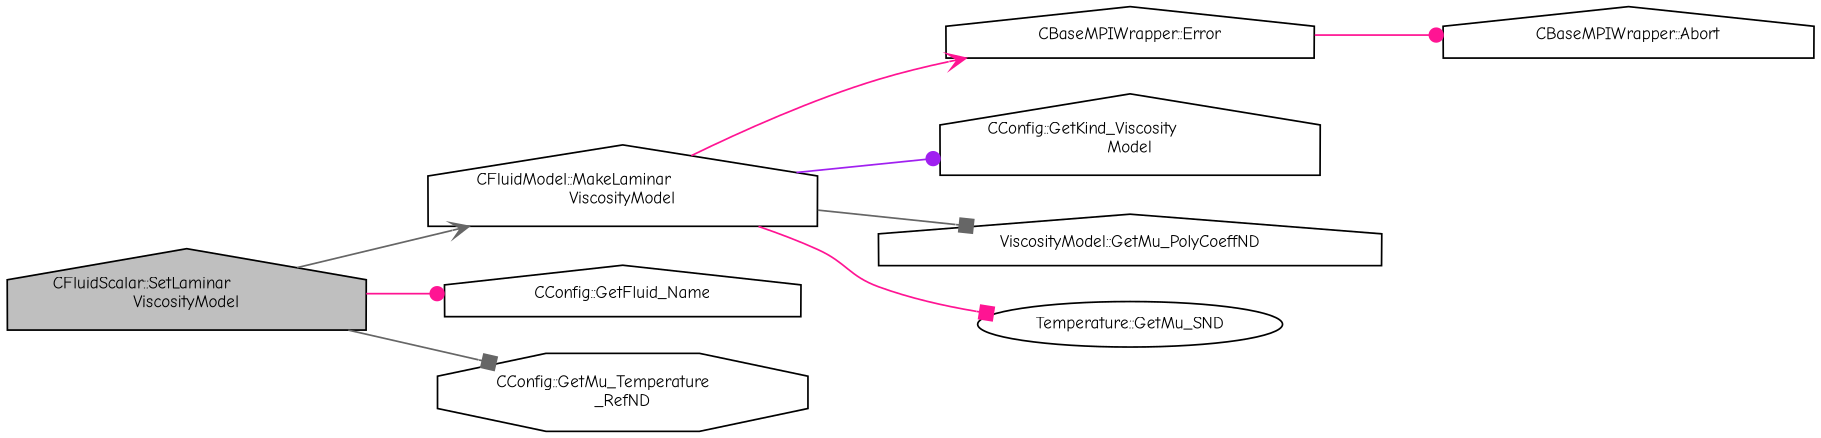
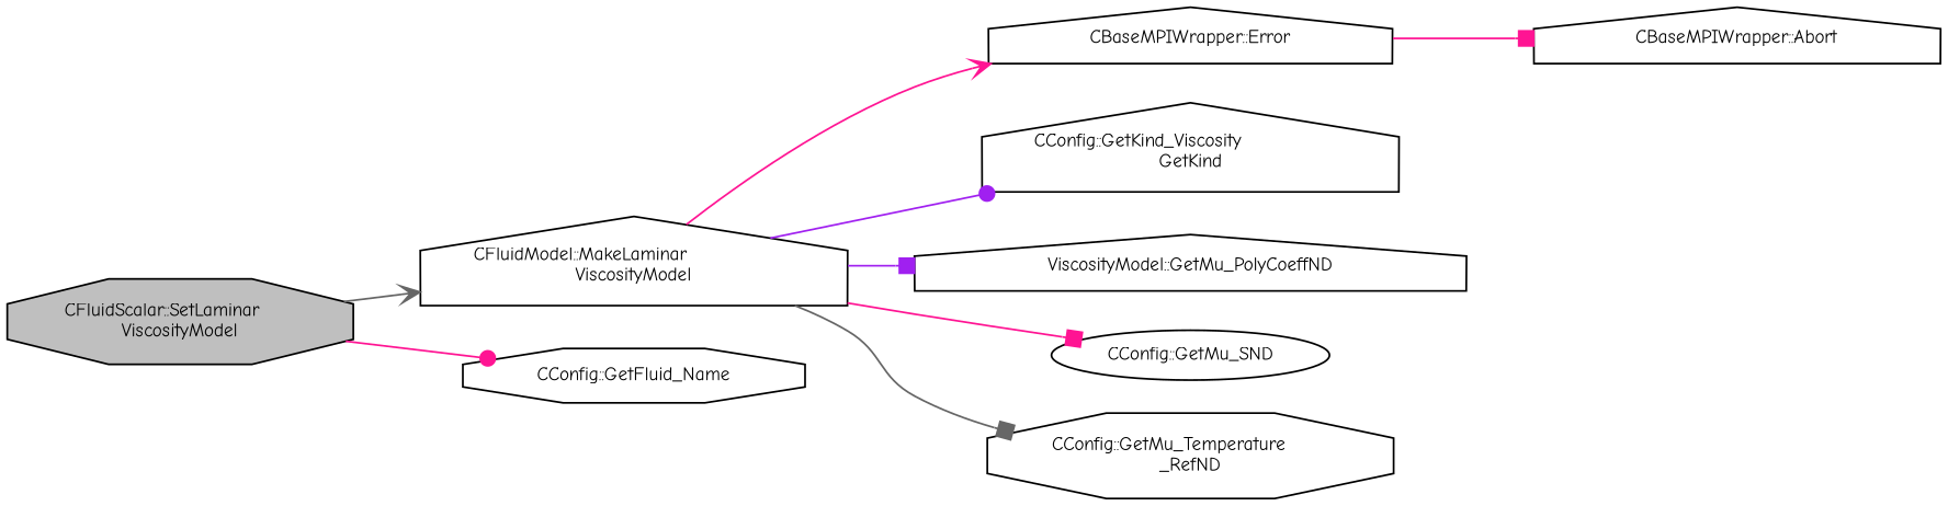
  digraph {
    fontname="Comic Neue"
    rankdir=LR
    node [color=black fillcolor=white fontname="Comic Neue" fontsize=10 shape=house style=filled]
    edge [arrowhead=dot color=deeppink fontname="Comic Neue" fontsize=10 labelfontname=Helvetica labelfontsize=10 style=solid]
-   n1 [fillcolor=grey75 fontcolor=black height=0.2 label="CFluidScalar::SetLaminar\lViscosityModel" width=0.4]
+   n1 [fillcolor=grey75 fontcolor=black height=0.2 label="CFluidScalar::SetLaminar\lViscosityModel" shape=octagon width=0.4]
    n2 [height=0.2 label="CFluidModel::MakeLaminar\lViscosityModel" width=0.4]
-   n3 [height=0.2 label="CConfig::GetFluid_Name" width=0.4]
+   n3 [height=0.2 label="CConfig::GetFluid_Name" shape=octagon width=0.4]
    n4 [height=0.2 label="CBaseMPIWrapper::Error" width=0.4]
-   n5 [height=0.2 label="CConfig::GetKind_Viscosity\lModel" width=0.4]
+   n5 [height=0.2 label="CConfig::GetKind_Viscosity\lGetKind" width=0.4]
    n6 [height=0.2 label="ViscosityModel::GetMu_PolyCoeffND" width=0.4]
-   n7 [height=0.2 label="Temperature::GetMu_SND" shape=ellipse width=0.4]
+   n7 [height=0.2 label="CConfig::GetMu_SND" shape=ellipse width=0.4]
    n8 [height=0.2 label="CConfig::GetMu_Temperature\l_RefND" shape=octagon width=0.4]
    n9 [height=0.2 label="CBaseMPIWrapper::Abort" width=0.4]
    n1 -> n2 [arrowhead=vee color=gray40]
    n1 -> n3
    n2 -> n4 [arrowhead=vee]
    n2 -> n5 [color=purple]
-   n2 -> n6 [arrowhead=box color=gray40]
+   n2 -> n6 [arrowhead=box color=purple]
    n2 -> n7 [arrowhead=box]
-   n1 -> n8 [arrowhead=box color=gray40]
-   n4 -> n9
+   n2 -> n8 [arrowhead=box color=gray40]
+   n4 -> n9 [arrowhead=box]
  }
